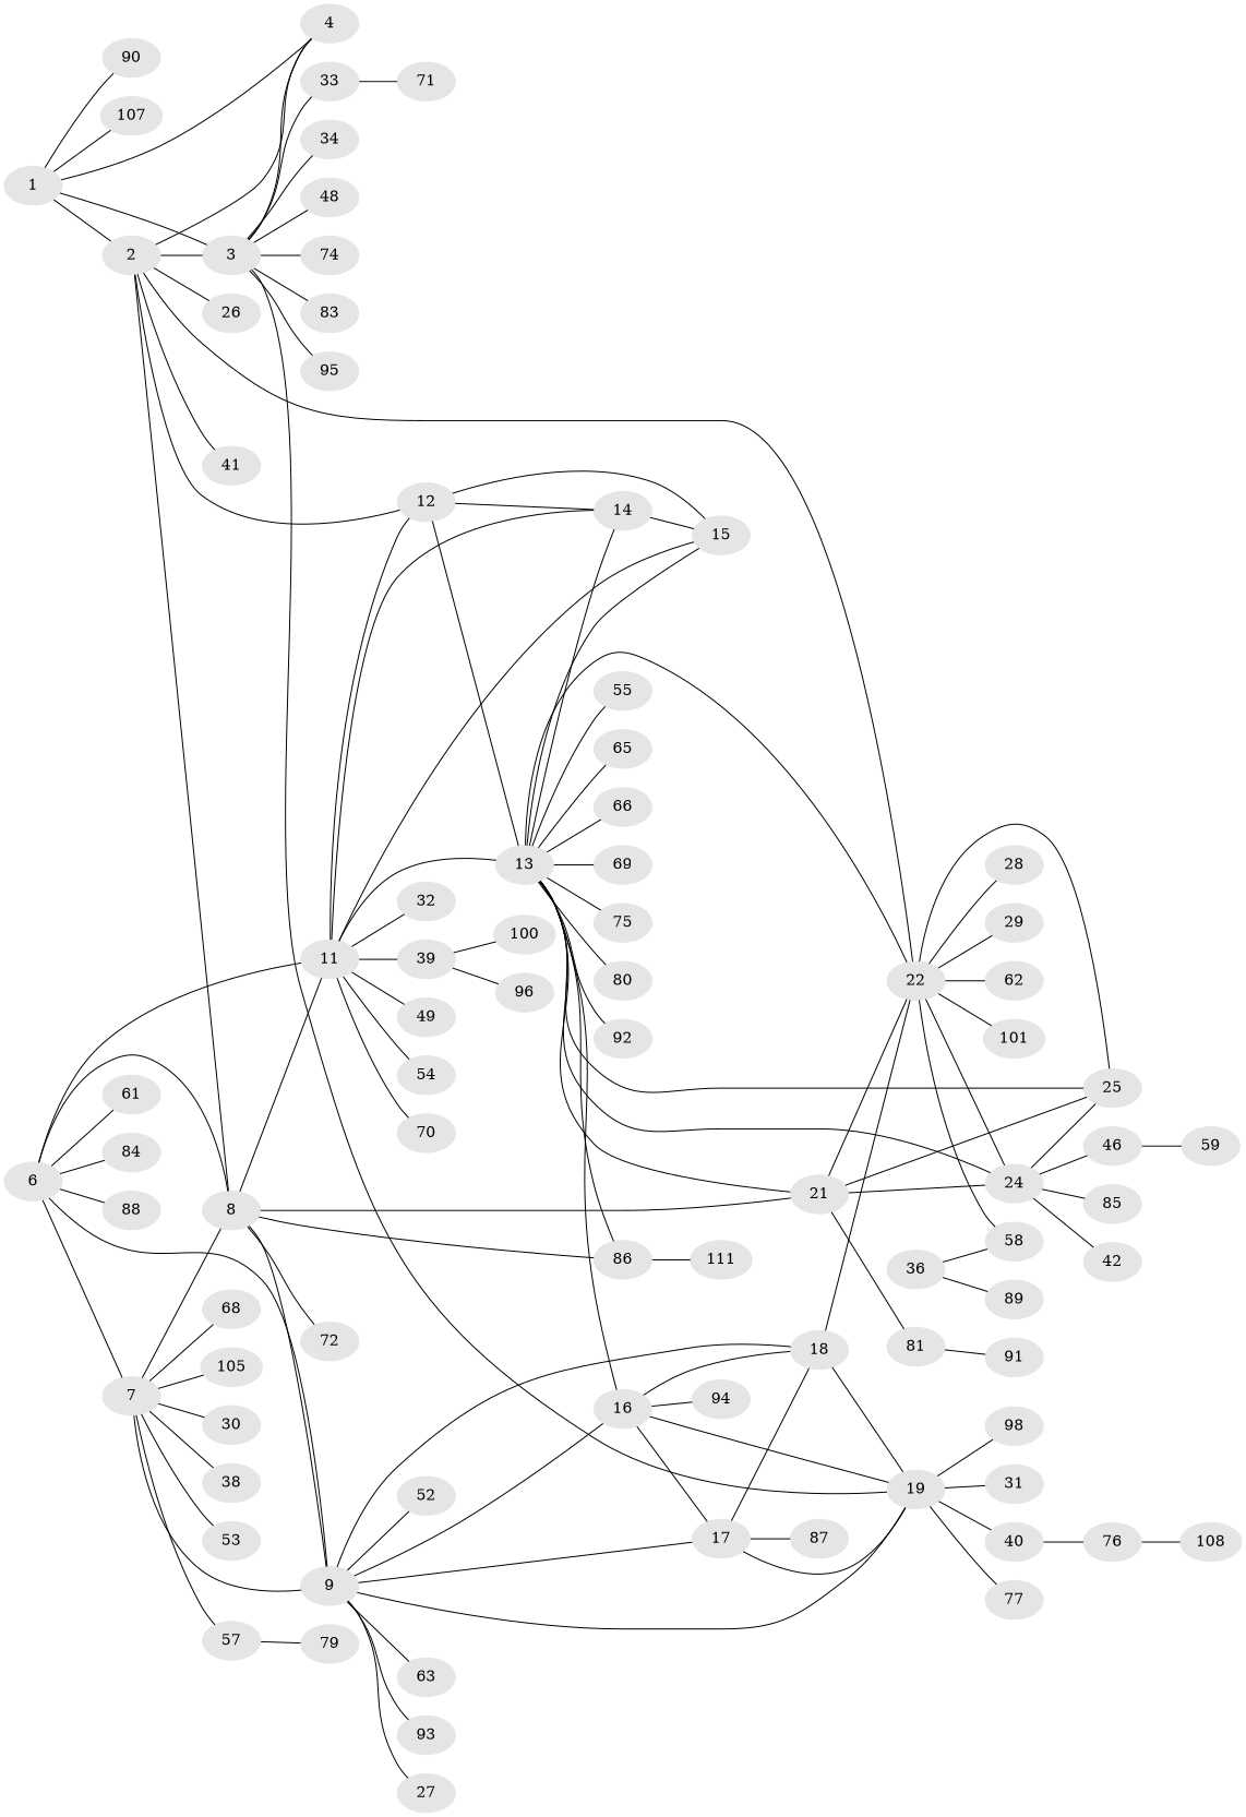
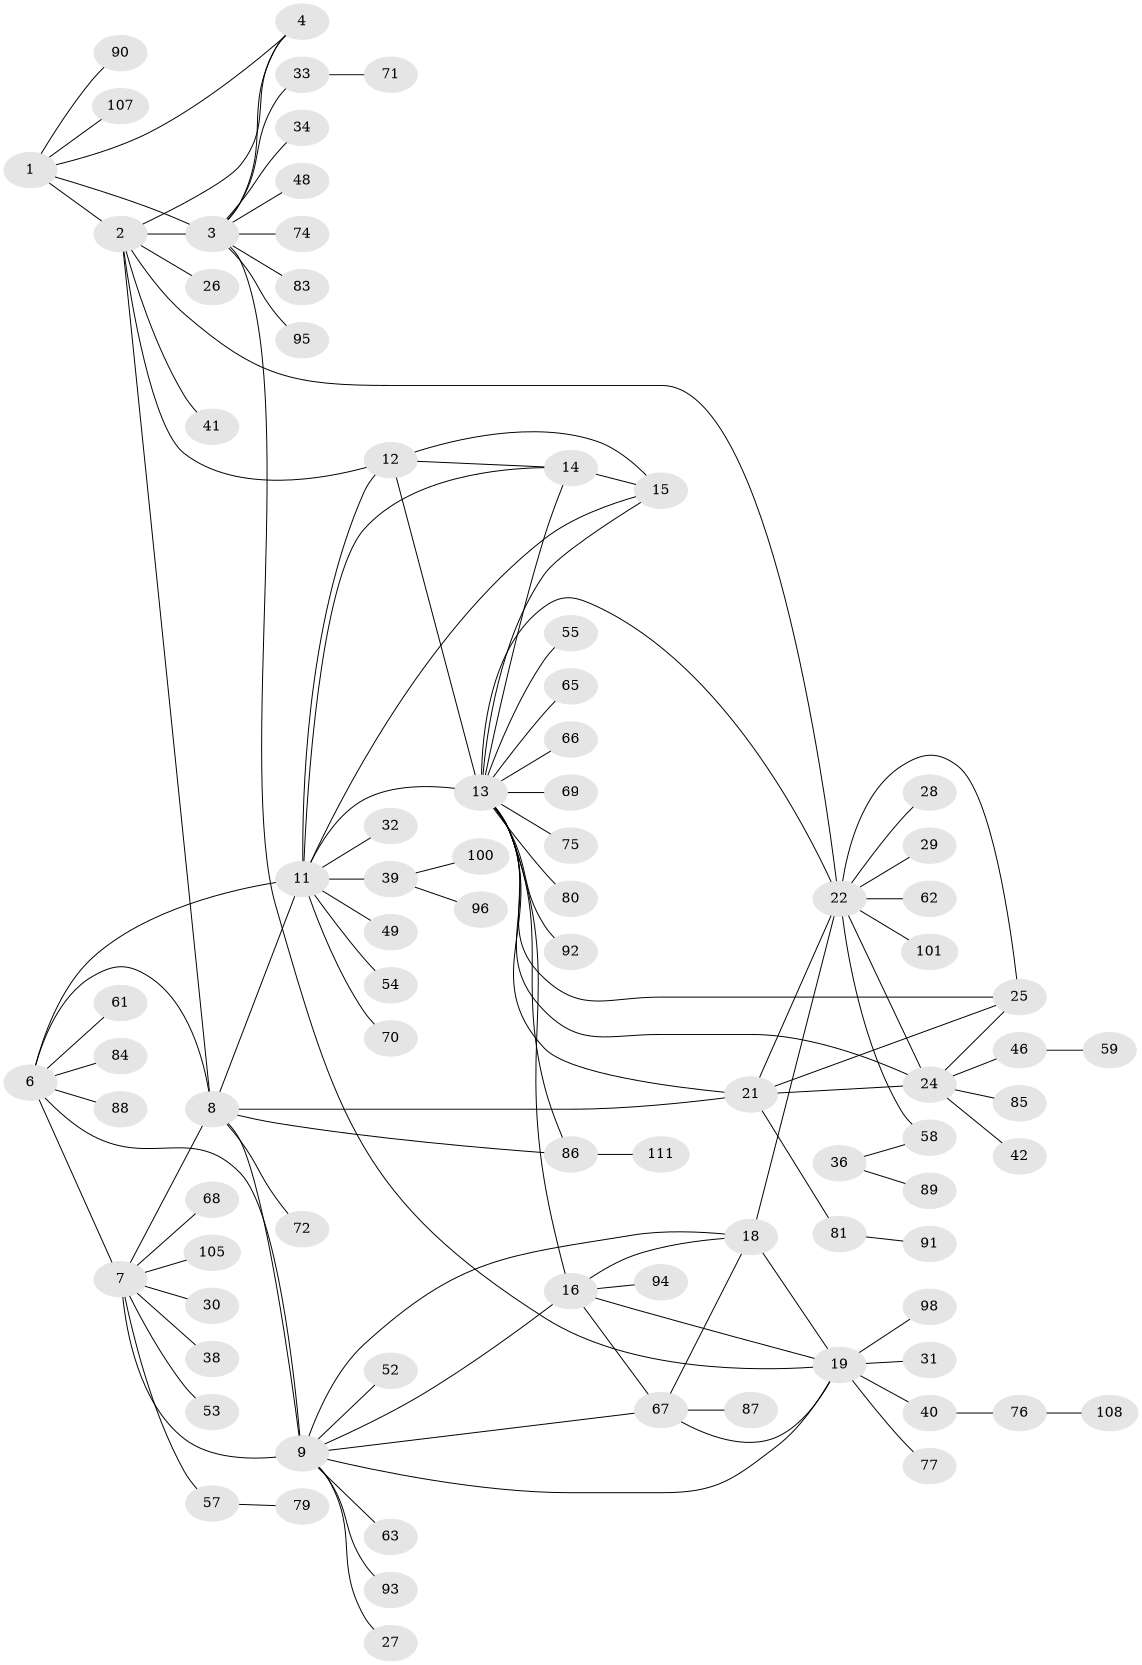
  graph {
    rankdir=LR
    node [color=gray90 style=filled]
    1 [super="+99"]
    2 [super="+5"]
    3 [super="+47"]
    4 [super="+37"]
    90
    107
    8 [super="+44"]
    12 [super="+50"]
    22 [super="+60"]
    26 [super="+104"]
    41
    19 [super="+64"]
    33 [super="+43"]
    34
    48
    74 [super="+97"]
    83
    95
    9 [super="+20"]
    11 [super="+51"]
    21 [super="+67"]
    72
    86 [super="+102"]
    13 [super="+23"]
    14
    15
    24 [super="+45"]
    25
    28
    29
    58 [super="+106"]
    62
    101
    31
    40
    77
    98
    71
    7 [super="+10"]
    30 [super="+110"]
    38
    53
    57 [super="+103"]
    68
    105
    6
    61
    84
    88
    16 [super="+82"]
-   17 [super="+56"]
+   17 [super="+56" label=67]
    18
    27
    52
    63
    93
    32
    39 [super="+78"]
    49
    54
    70
    79
    81
    111
    94
    87 [super="+109"]
    55
    65
    66
    69
    75
    80
    92
    96
    100
    42
    46
    85
    36
    89
    76
    91
    59
    108
    1 -- 2 [weight=2]
    1 -- 3
    1 -- 4
    1 -- 90
    1 -- 107
    2 -- 3 [weight=2]
    2 -- 4 [weight=2]
    2 -- 8
    2 -- 12
    2 -- 22
    2 -- 26
    2 -- 41
    3 -- 4
    3 -- 19
    3 -- 33
    3 -- 34
    3 -- 48
    3 -- 74
    3 -- 83
    3 -- 95
    8 -- 9
    8 -- 11
    8 -- 21
    8 -- 72
    8 -- 86
    12 -- 13
    12 -- 14
    12 -- 15
    22 -- 24
    22 -- 25
    22 -- 28
    22 -- 29
    22 -- 58
    22 -- 62
    22 -- 101
    19 -- 31
    19 -- 40
    19 -- 77
    19 -- 98
    33 -- 71
    9 -- 19
    9 -- 16
    9 -- 17
    9 -- 18
    9 -- 27
    9 -- 52
    9 -- 63
    9 -- 93
    11 -- 12
    11 -- 13
    11 -- 14
    11 -- 15
    11 -- 32
    11 -- 39
    11 -- 49
    11 -- 54
    11 -- 70
    21 -- 22
    21 -- 24
    21 -- 25
    21 -- 81
    86 -- 111
    13 -- 22
    13 -- 21
    13 -- 86
    13 -- 14
    13 -- 15
    13 -- 24
    13 -- 25
    13 -- 16
    13 -- 55
    13 -- 65
    13 -- 66
    13 -- 69
    13 -- 75
    13 -- 80
    13 -- 92
    14 -- 15
    24 -- 25
    24 -- 42
    24 -- 46
    24 -- 85
    40 -- 76
    7 -- 8 [weight=2]
    7 -- 9 [weight=2]
    7 -- 30
    7 -- 38
    7 -- 53
    7 -- 57
    7 -- 68
    7 -- 105
    57 -- 79
    6 -- 8
    6 -- 9
    6 -- 11
    6 -- 7 [weight=2]
    6 -- 61
    6 -- 84
    6 -- 88
    16 -- 19
    16 -- 17
    16 -- 18
    16 -- 94
    17 -- 19
    17 -- 18
    17 -- 87
    18 -- 22
    18 -- 19
    39 -- 96
    39 -- 100
    81 -- 91
    46 -- 59
    36 -- 58
    36 -- 89
    76 -- 108
  }
